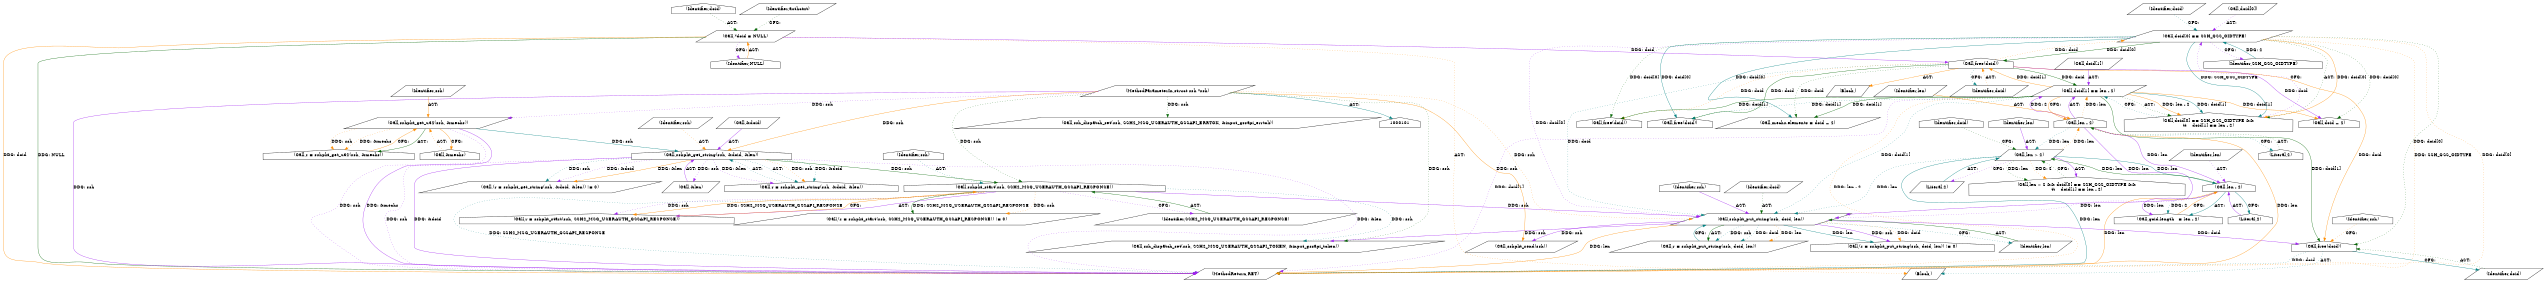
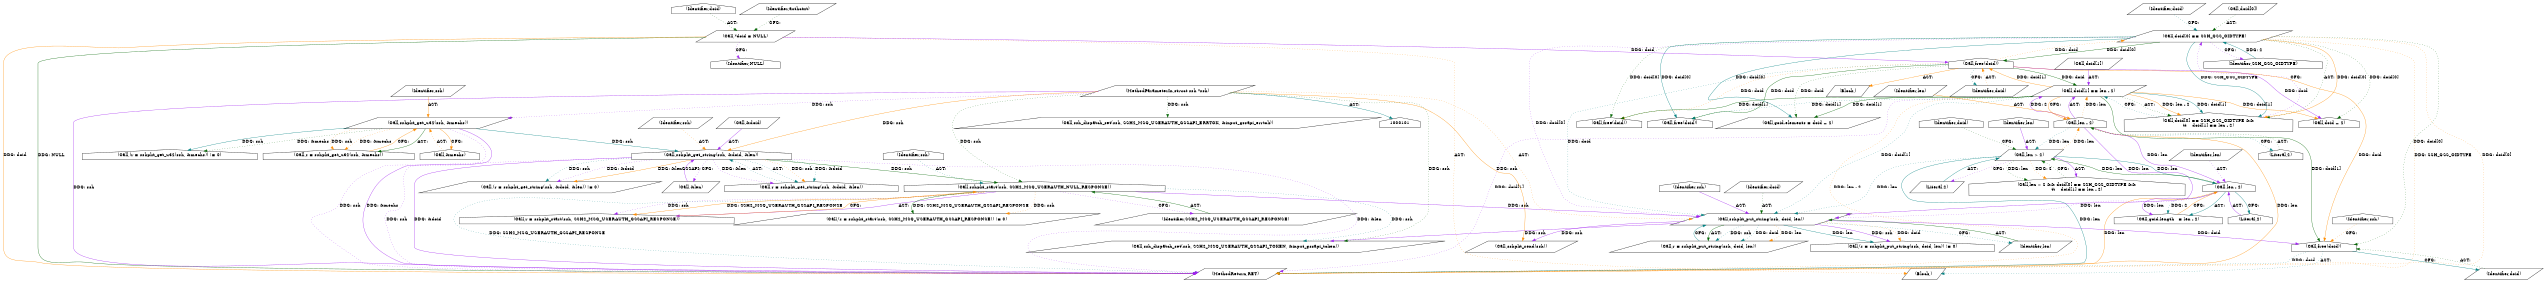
  digraph {
    node [shape=parallelogram]
    edge [color=darkorange style=dotted]
    n1 [label="(Call,free(doid))" shape=house]
    n2 [label="(Identifier,doid)"]
    n3 [label="(MethodReturn,RET)"]
    n4 [label="(Block,)"]
    n5 [label="(Call,doid[0] == SSH_GSS_OIDTYPE)"]
    n6 [label="(Call,free(doid))" shape=house]
    n7 [label="(Call,sshpkt_put_string(ssh, doid, len))"]
    n8 [label="(Call,free(doid))" shape=house]
    n9 [label="(Call,doid[0] == SSH_GSS_OIDTYPE &&\n\t\t    doid[1] == len - 2)" shape=house]
    n10 [label="(Call,free(doid))" shape=house]
-   n11 [label="(Call,mechs.elements = doid + 2)"]
+   n11 [label="(Call,goid.elements = doid + 2)"]
    n12 [label="(Call,doid + 2)" shape=house]
    n13 [label="(Identifier,SSH_GSS_OIDTYPE)" shape=house]
    n14 [label="(Call,doid[1] == len - 2)"]
    n15 [label="(Block,)"]
    n16 [label="(Identifier,doid)"]
    n17 [label="(Call,(r = sshpkt_put_string(ssh, doid, len)) != 0)" shape=house]
    n18 [label="(Call,sshpkt_send(ssh))"]
    n19 [label="(Identifier,len)"]
    n20 [label="(Call,ssh_dispatch_set(ssh, SSH2_MSG_USERAUTH_GSSAPI_TOKEN, &input_gssapi_token))"]
    n21 [label="(Call,r = sshpkt_put_string(ssh, doid, len))"]
    n22 [label="(Call,len - 2)" shape=house]
    n23 [label="(Call,len > 2)"]
    n24 [label="(Call,len - 2)" shape=house]
    n25 [label="(Literal,2)" shape=house]
    n26 [label="(Call,len > 2 && doid[0] == SSH_GSS_OIDTYPE &&\n\t\t    doid[1] == len - 2)" shape=house]
    n27 [label="(Literal,2)"]
    n28 [label="(Literal,2)" shape=house]
    n29 [label="(Call,goid.length   = len - 2)" shape=house]
    n30 [label="(Call,*doid = NULL)"]
    n31 [label="(Identifier,NULL)" shape=house]
-   n32 [label="(Call,sshpkt_start(ssh, SSH2_MSG_USERAUTH_GSSAPI_RESPONSE))" shape=house]
+   n32 [label="(Call,sshpkt_start(ssh, SSH2_MSG_USERAUTH_NULL_RESPONSE))" shape=house]
    n33 [label="(Call,r = sshpkt_start(ssh, SSH2_MSG_USERAUTH_GSSAPI_RESPONSE))" shape=house]
    n34 [label="(Identifier,SSH2_MSG_USERAUTH_GSSAPI_RESPONSE)"]
    n35 [label="(Call,(r = sshpkt_start(ssh, SSH2_MSG_USERAUTH_GSSAPI_RESPONSE)) != 0)"]
    n36 [label="(Call,sshpkt_get_string(ssh, &doid, &len))" shape=house]
    n37 [label="(Call,(r = sshpkt_get_string(ssh, &doid, &len)) != 0)"]
    n38 [label="(Call,r = sshpkt_get_string(ssh, &doid, &len))" shape=house]
    n39 [label="(Call,&len)"]
    n40 [label="(Call,sshpkt_get_u32(ssh, &mechs))"]
+   n41 [label="(Call,(r = sshpkt_get_u32(ssh, &mechs)) != 0)" shape=house]
    n42 [label="(Call,r = sshpkt_get_u32(ssh, &mechs))" shape=house]
    n43 [label="(Call,&mechs)" shape=house]
    n44 [label="(MethodParameterIn,struct ssh *ssh)"]
    n45 [label="(Call,ssh_dispatch_set(ssh, SSH2_MSG_USERAUTH_GSSAPI_ERRTOK, &input_gssapi_errtok))"]
    1000101 [shape=house]
    n47 [label="(Identifier,len)" shape=house]
    n48 [label="(Identifier,ssh)"]
    n49 [label="(Identifier,doid)"]
    n50 [label="(Call,doid[1])"]
    n51 [label="(Identifier,doid)" shape=house]
    n52 [label="(Call,doid[0])"]
    n53 [label="(Identifier,len)"]
    n54 [label="(Identifier,ssh)"]
    n55 [label="(Identifier,len)"]
    n56 [label="(Identifier,doid)" shape=house]
    n57 [label="(Identifier,ssh)" shape=house]
    n58 [label="(Identifier,ssh)" shape=house]
    n59 [label="(Identifier,doid)"]
    n60 [label="(Call,&doid)"]
    n61 [label="(Identifier,authctxt)"]
    n62 [label="(Identifier,ssh)" shape=house]
    n1 -> n2 [color=teal label="CFG: " style=solid]
    n1 -> n3 [color=teal label="DDG: doid"]
    n1 -> n4 [color=teal label="AST: "]
    n2 -> n1 [color=darkgreen label="AST: "]
    n5 -> n1 [color=darkgreen label="DDG: doid[0]"]
    n5 -> n3 [label="DDG: doid[0]"]
    n5 -> n3 [label="DDG: SSH_GSS_OIDTYPE"]
    n5 -> n6 [color=darkgreen label="DDG: doid[0]" style=solid]
    n5 -> n7 [color=purple label="DDG: doid[0]"]
    n5 -> n8 [color=teal label="DDG: doid[0]" style=solid]
    n5 -> n9 [color=darkgreen label="AST: "]
    n5 -> n9 [label="DDG: doid[0]" style=solid]
    n5 -> n9 [color=teal label="DDG: SSH_GSS_OIDTYPE" style=solid]
    n5 -> n10 [color=darkgreen label="DDG: doid[0]"]
    n5 -> n11 [color=teal label="DDG: doid[0]" style=solid]
    n5 -> n12 [color=darkgreen label="DDG: doid[0]"]
    n5 -> n13 [color=purple label="CFG: "]
    n6 -> n1 [label="DDG: doid" style=solid]
    n6 -> n5 [label="DDG: doid"]
    n6 -> n7 [color=teal label="DDG: doid"]
    n6 -> n8 [color=darkgreen label="DDG: doid" style=solid]
    n6 -> n10 [label="DDG: doid"]
    n6 -> n11 [color=darkgreen label="DDG: doid"]
    n6 -> n12 [color=purple label="DDG: doid" style=solid]
    n6 -> n14 [color=darkgreen label="DDG: doid" style=solid]
    n6 -> n15 [label="AST: " style=solid]
    n6 -> n16 [color=teal label="CFG: "]
    n7 -> n1 [color=purple label="DDG: doid" style=solid]
-   n7 -> n3 [label="DDG: len" style=solid]
    n7 -> n17 [color=purple label="DDG: ssh" style=solid]
    n7 -> n17 [label="DDG: doid"]
    n7 -> n17 [color=teal label="DDG: len" style=solid]
    n7 -> n18 [color=purple label="DDG: ssh" style=solid]
    n7 -> n19 [color=teal label="CFG: "]
    n7 -> n20 [color=purple label="DDG: ssh" style=solid]
    n7 -> n21 [color=darkgreen label="AST: " style=solid]
    n7 -> n21 [color=teal label="DDG: ssh"]
    n7 -> n21 [color=teal label="DDG: doid"]
    n7 -> n21 [label="DDG: len"]
    n9 -> n5 [color=purple label="CFG: "]
    n9 -> n14 [color=teal label="CFG: "]
    n13 -> n5 [color=teal label="DDG: 2" style=solid]
    n14 -> n1 [color=darkgreen label="DDG: doid[1]" style=solid]
    n14 -> n3 [color=purple label="DDG: doid[1]"]
    n14 -> n3 [label="DDG: len - 2"]
    n14 -> n6 [label="DDG: doid[1]" style=solid]
    n14 -> n7 [color=teal label="DDG: doid[1]"]
    n14 -> n8 [color=teal label="DDG: doid[1]"]
    n14 -> n9 [color=darkgreen label="AST: "]
    n14 -> n9 [color=teal label="DDG: doid[1]" style=solid]
    n14 -> n9 [label="DDG: len - 2" style=solid]
    n14 -> n10 [color=darkgreen label="DDG: doid[1]" style=solid]
    n14 -> n11 [color=darkgreen label="DDG: doid[1]" style=solid]
    n14 -> n12 [label="DDG: doid[1]" style=solid]
    n14 -> n22 [label="CFG: " style=solid]
    n16 -> n6 [label="AST: "]
    n19 -> n7 [color=darkgreen label="AST: " style=solid]
    n21 -> n7 [color=teal label="CFG: " style=solid]
    n22 -> n3 [label="DDG: len" style=solid]
    n22 -> n7 [color=purple label="DDG: len" style=solid]
    n22 -> n14 [color=purple label="AST: " style=solid]
    n22 -> n14 [label="DDG: len"]
    n22 -> n14 [color=purple label="DDG: 2" style=solid]
    n22 -> n23 [color=teal label="DDG: len"]
    n22 -> n24 [color=purple label="DDG: len" style=solid]
    n22 -> n25 [color=teal label="CFG: "]
    n23 -> n3 [color=teal label="DDG: len" style=solid]
    n23 -> n7 [color=teal label="DDG: len"]
    n23 -> n22 [label="DDG: len"]
    n23 -> n24 [color=teal label="DDG: len" style=solid]
    n23 -> n26 [color=purple label="AST: " style=solid]
    n23 -> n26 [color=darkgreen label="DDG: len"]
    n23 -> n26 [label="DDG: 2"]
    n23 -> n27 [color=purple label="CFG: "]
    n24 -> n3 [label="DDG: len" style=solid]
    n24 -> n7 [color=purple label="DDG: len"]
    n24 -> n23 [color=darkgreen label="DDG: len" style=solid]
    n24 -> n28 [color=teal label="CFG: " style=solid]
    n24 -> n29 [color=teal label="AST: " style=solid]
    n24 -> n29 [color=purple label="DDG: len" style=solid]
    n24 -> n29 [color=teal label="DDG: 2"]
    n25 -> n22 [color=darkgreen label="AST: "]
    n26 -> n23 [color=darkgreen label="CFG: "]
    n27 -> n23 [color=teal label="AST: " style=solid]
    n28 -> n24 [color=purple label="AST: " style=solid]
    n29 -> n24 [label="CFG: " style=solid]
    n30 -> n3 [color=darkgreen label="DDG: NULL" style=solid]
    n30 -> n3 [label="DDG: doid" style=solid]
    n30 -> n4 [label="AST: "]
    n30 -> n6 [color=purple label="DDG: doid" style=solid]
    n30 -> n31 [color=purple label="CFG: "]
-   n31 -> n30 [label="AST: " style=solid]
    n32 -> n3 [color=teal label="DDG: SSH2_MSG_USERAUTH_GSSAPI_RESPONSE"]
    n32 -> n7 [color=purple label="DDG: ssh" style=solid]
    n32 -> n20 [color=teal label="DDG: ssh"]
    n32 -> n33 [color=purple label="AST: " style=solid]
    n32 -> n33 [color=purple label="DDG: ssh"]
    n32 -> n33 [label="DDG: SSH2_MSG_USERAUTH_GSSAPI_RESPONSE" style=solid]
    n32 -> n34 [color=purple label="CFG: "]
    n32 -> n35 [label="DDG: ssh"]
    n32 -> n35 [color=darkgreen label="DDG: SSH2_MSG_USERAUTH_GSSAPI_RESPONSE" style=solid]
    n33 -> n32 [label="CFG: " style=solid]
    n34 -> n32 [color=darkgreen label="AST: " style=solid]
    n36 -> n3 [color=purple label="DDG: &len"]
    n36 -> n3 [color=purple label="DDG: ssh"]
    n36 -> n3 [color=purple label="DDG: &doid" style=solid]
    n36 -> n32 [color=darkgreen label="DDG: ssh" style=solid]
    n36 -> n37 [color=teal label="DDG: ssh"]
    n36 -> n37 [color=purple label="DDG: &doid"]
    n36 -> n37 [label="DDG: &len" style=solid]
    n36 -> n38 [color=teal label="AST: "]
    n36 -> n38 [label="DDG: ssh"]
    n36 -> n38 [color=teal label="DDG: &doid"]
    n36 -> n38 [color=purple label="DDG: &len"]
-   n36 -> n39 [color=purple label="DDG: ssh"]
+   n36 -> n39 [color=purple label="CFG: "]
    n38 -> n36 [color=teal label="AST: "]
-   n39 -> n36 [color=purple label="AST: " style=solid]
+   n39 -> n36 [color=purple label="GSSAPI: " style=solid]
    n40 -> n3 [color=purple label="DDG: ssh"]
    n40 -> n3 [color=purple label="DDG: &mechs" style=solid]
    n40 -> n36 [color=teal label="DDG: ssh" style=solid]
+   n40 -> n41 [color=teal label="DDG: ssh" style=solid]
+   n40 -> n41 [color=darkgreen label="DDG: &mechs"]
    n40 -> n42 [color=darkgreen label="AST: " style=solid]
    n40 -> n42 [label="DDG: ssh"]
    n40 -> n42 [label="DDG: &mechs"]
    n40 -> n43 [label="CFG: " style=solid]
    n42 -> n40 [label="CFG: " style=solid]
    n43 -> n40 [label="AST: "]
    n44 -> n3 [color=purple label="DDG: ssh" style=solid]
-   n44 -> n7 [label="DDG: ssh"]
+   n44 -> n7 [label="AST: "]
    n44 -> n18 [label="DDG: ssh" style=solid]
    n44 -> n20 [color=darkgreen label="DDG: ssh"]
    n44 -> n32 [color=darkgreen label="DDG: ssh"]
    n44 -> n36 [label="DDG: ssh" style=solid]
    n44 -> n40 [color=purple label="DDG: ssh"]
    n44 -> n45 [color=darkgreen label="DDG: ssh"]
    n44 -> 1000101 [color=teal label="AST: " style=solid]
    n47 -> n23 [color=purple label="AST: " style=solid]
    n48 -> n40 [label="AST: " style=solid]
    n49 -> n5 [color=teal label="CFG: "]
    n50 -> n14 [color=purple label="AST: " style=solid]
    n51 -> n30 [color=darkgreen label="AST: "]
-   n52 -> n5 [color=purple label="AST: "]
+   n52 -> n5 [color=darkgreen label="AST: "]
    n53 -> n24 [color=purple label="AST: "]
    n54 -> n36 [label="AST: "]
    n55 -> n22 [label="AST: " style=solid]
    n56 -> n23 [color=darkgreen label="CFG: "]
    n57 -> n32 [color=teal label="AST: "]
    n58 -> n7 [color=purple label="AST: " style=solid]
    n59 -> n7 [color=darkgreen label="AST: "]
    n60 -> n36 [color=purple label="AST: " style=solid]
    n61 -> n30 [color=darkgreen label="CFG: "]
    n62 -> n1 [label="CFG: "]
  }
